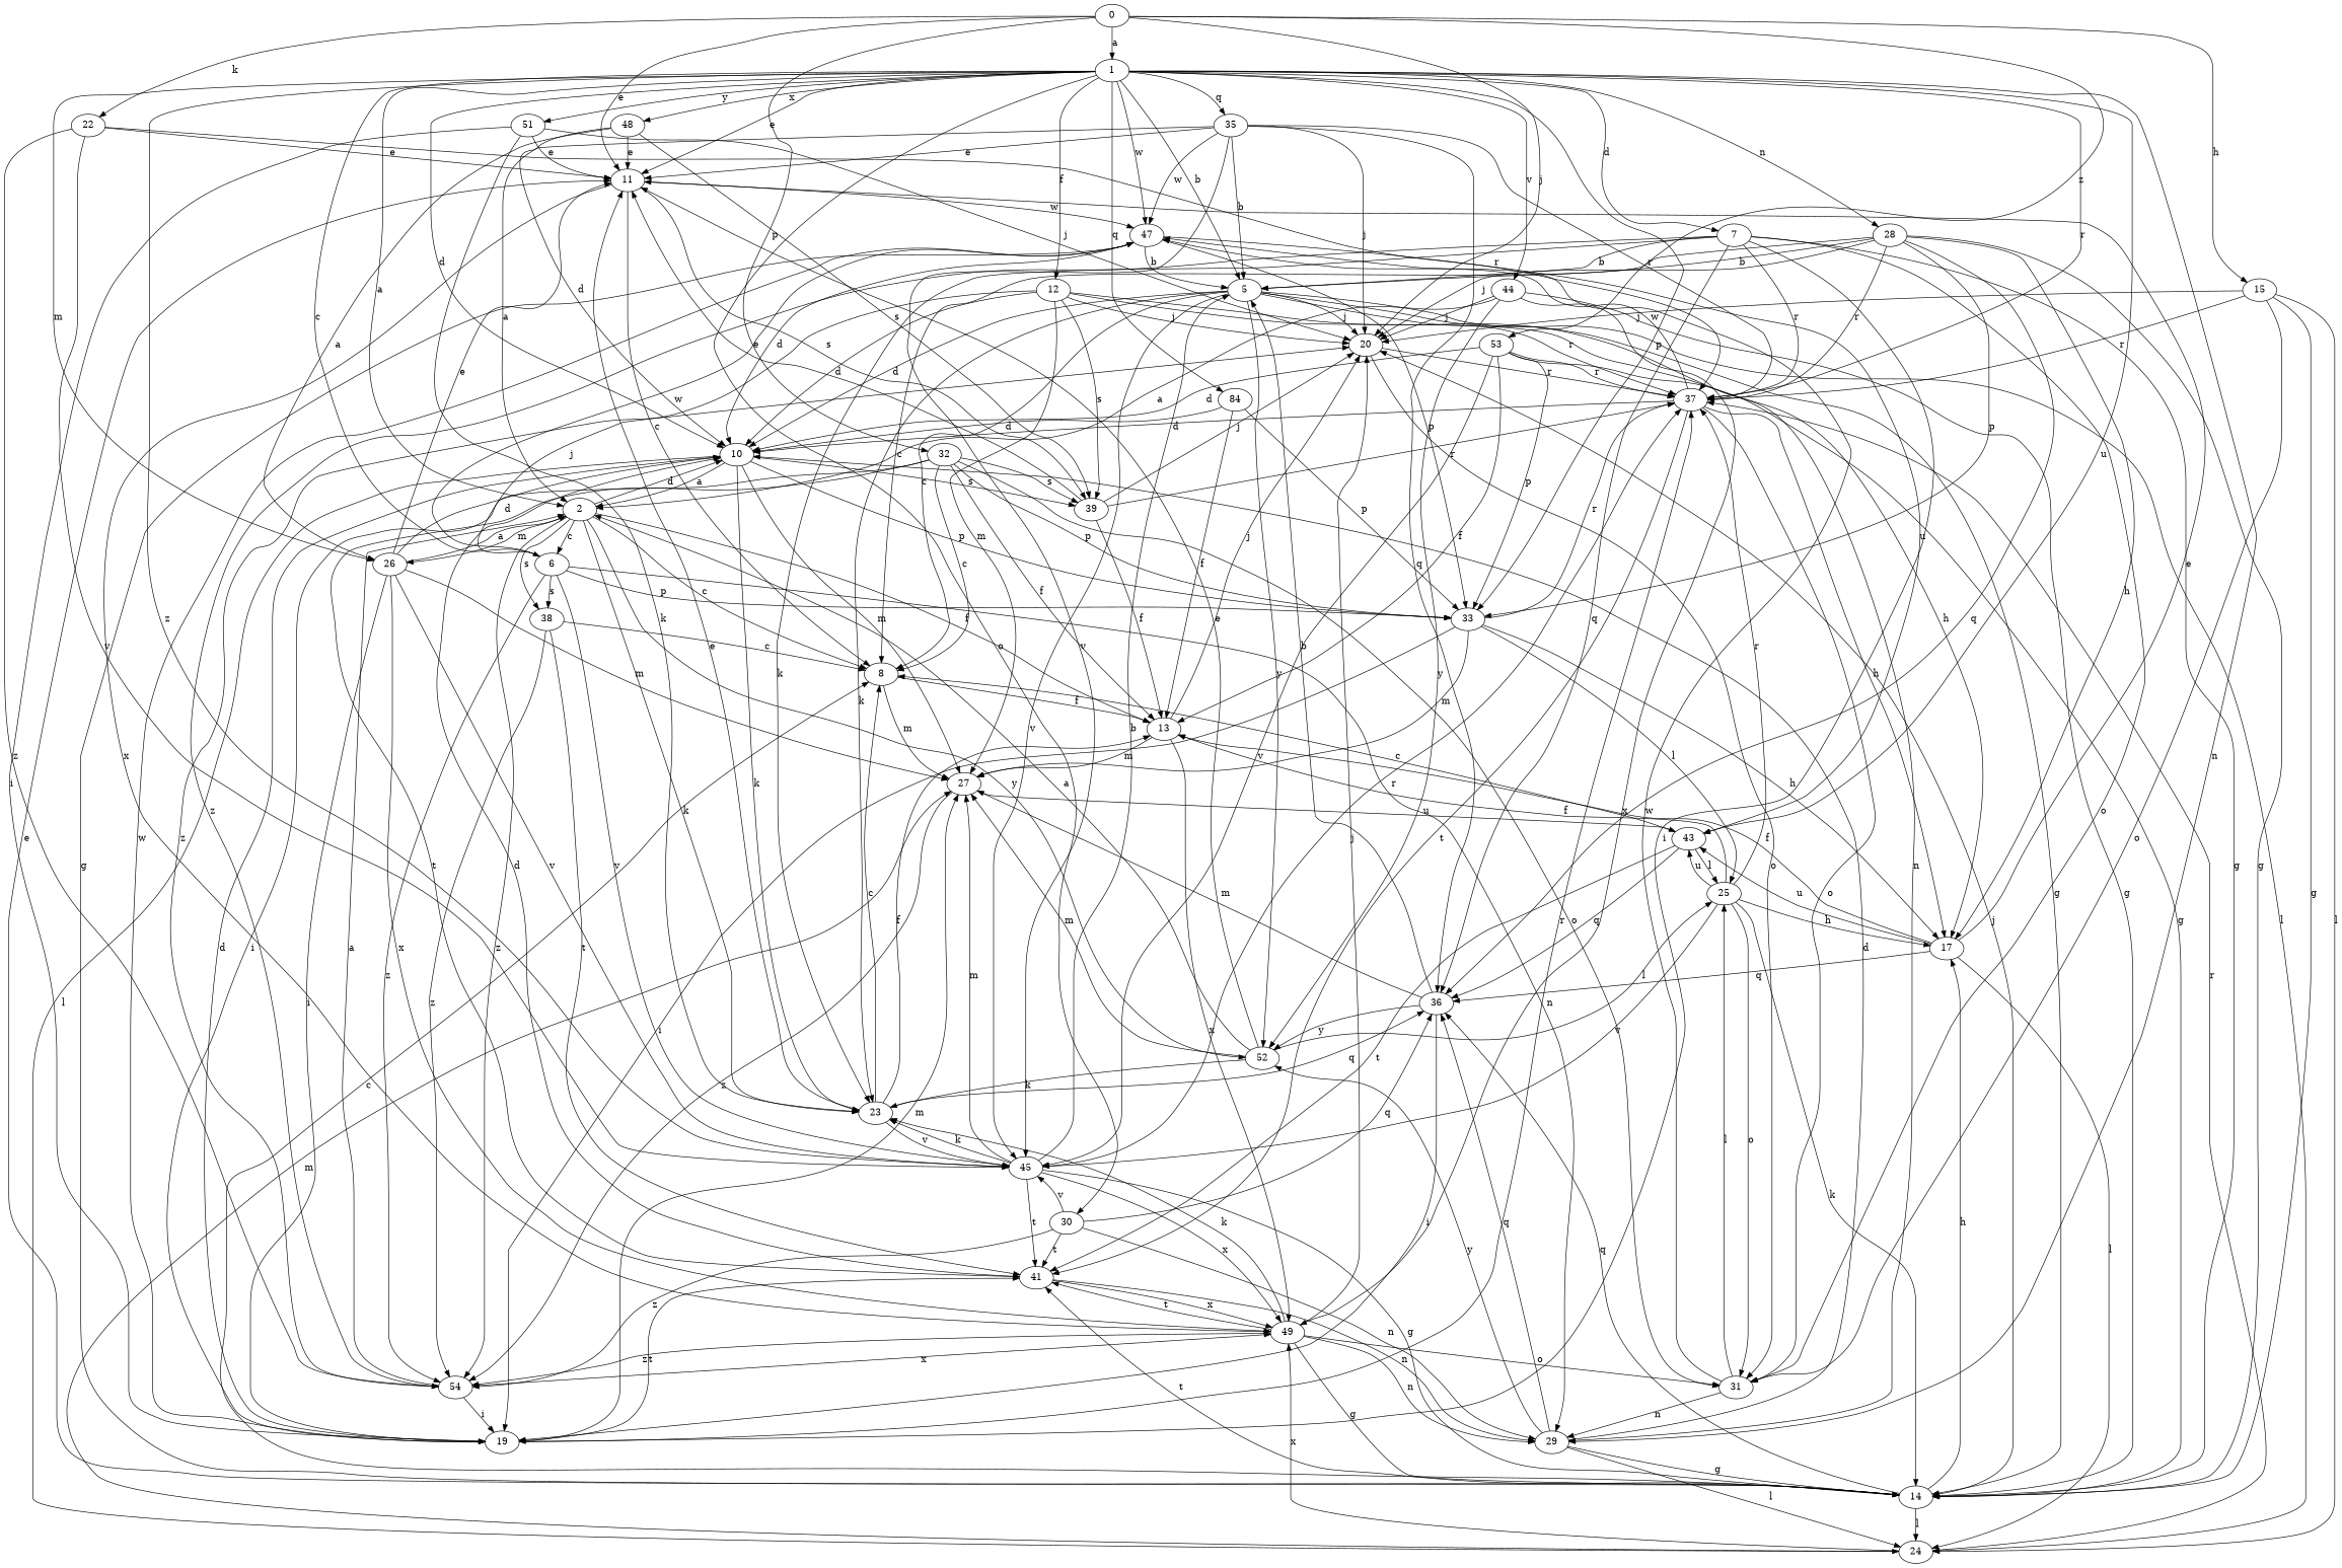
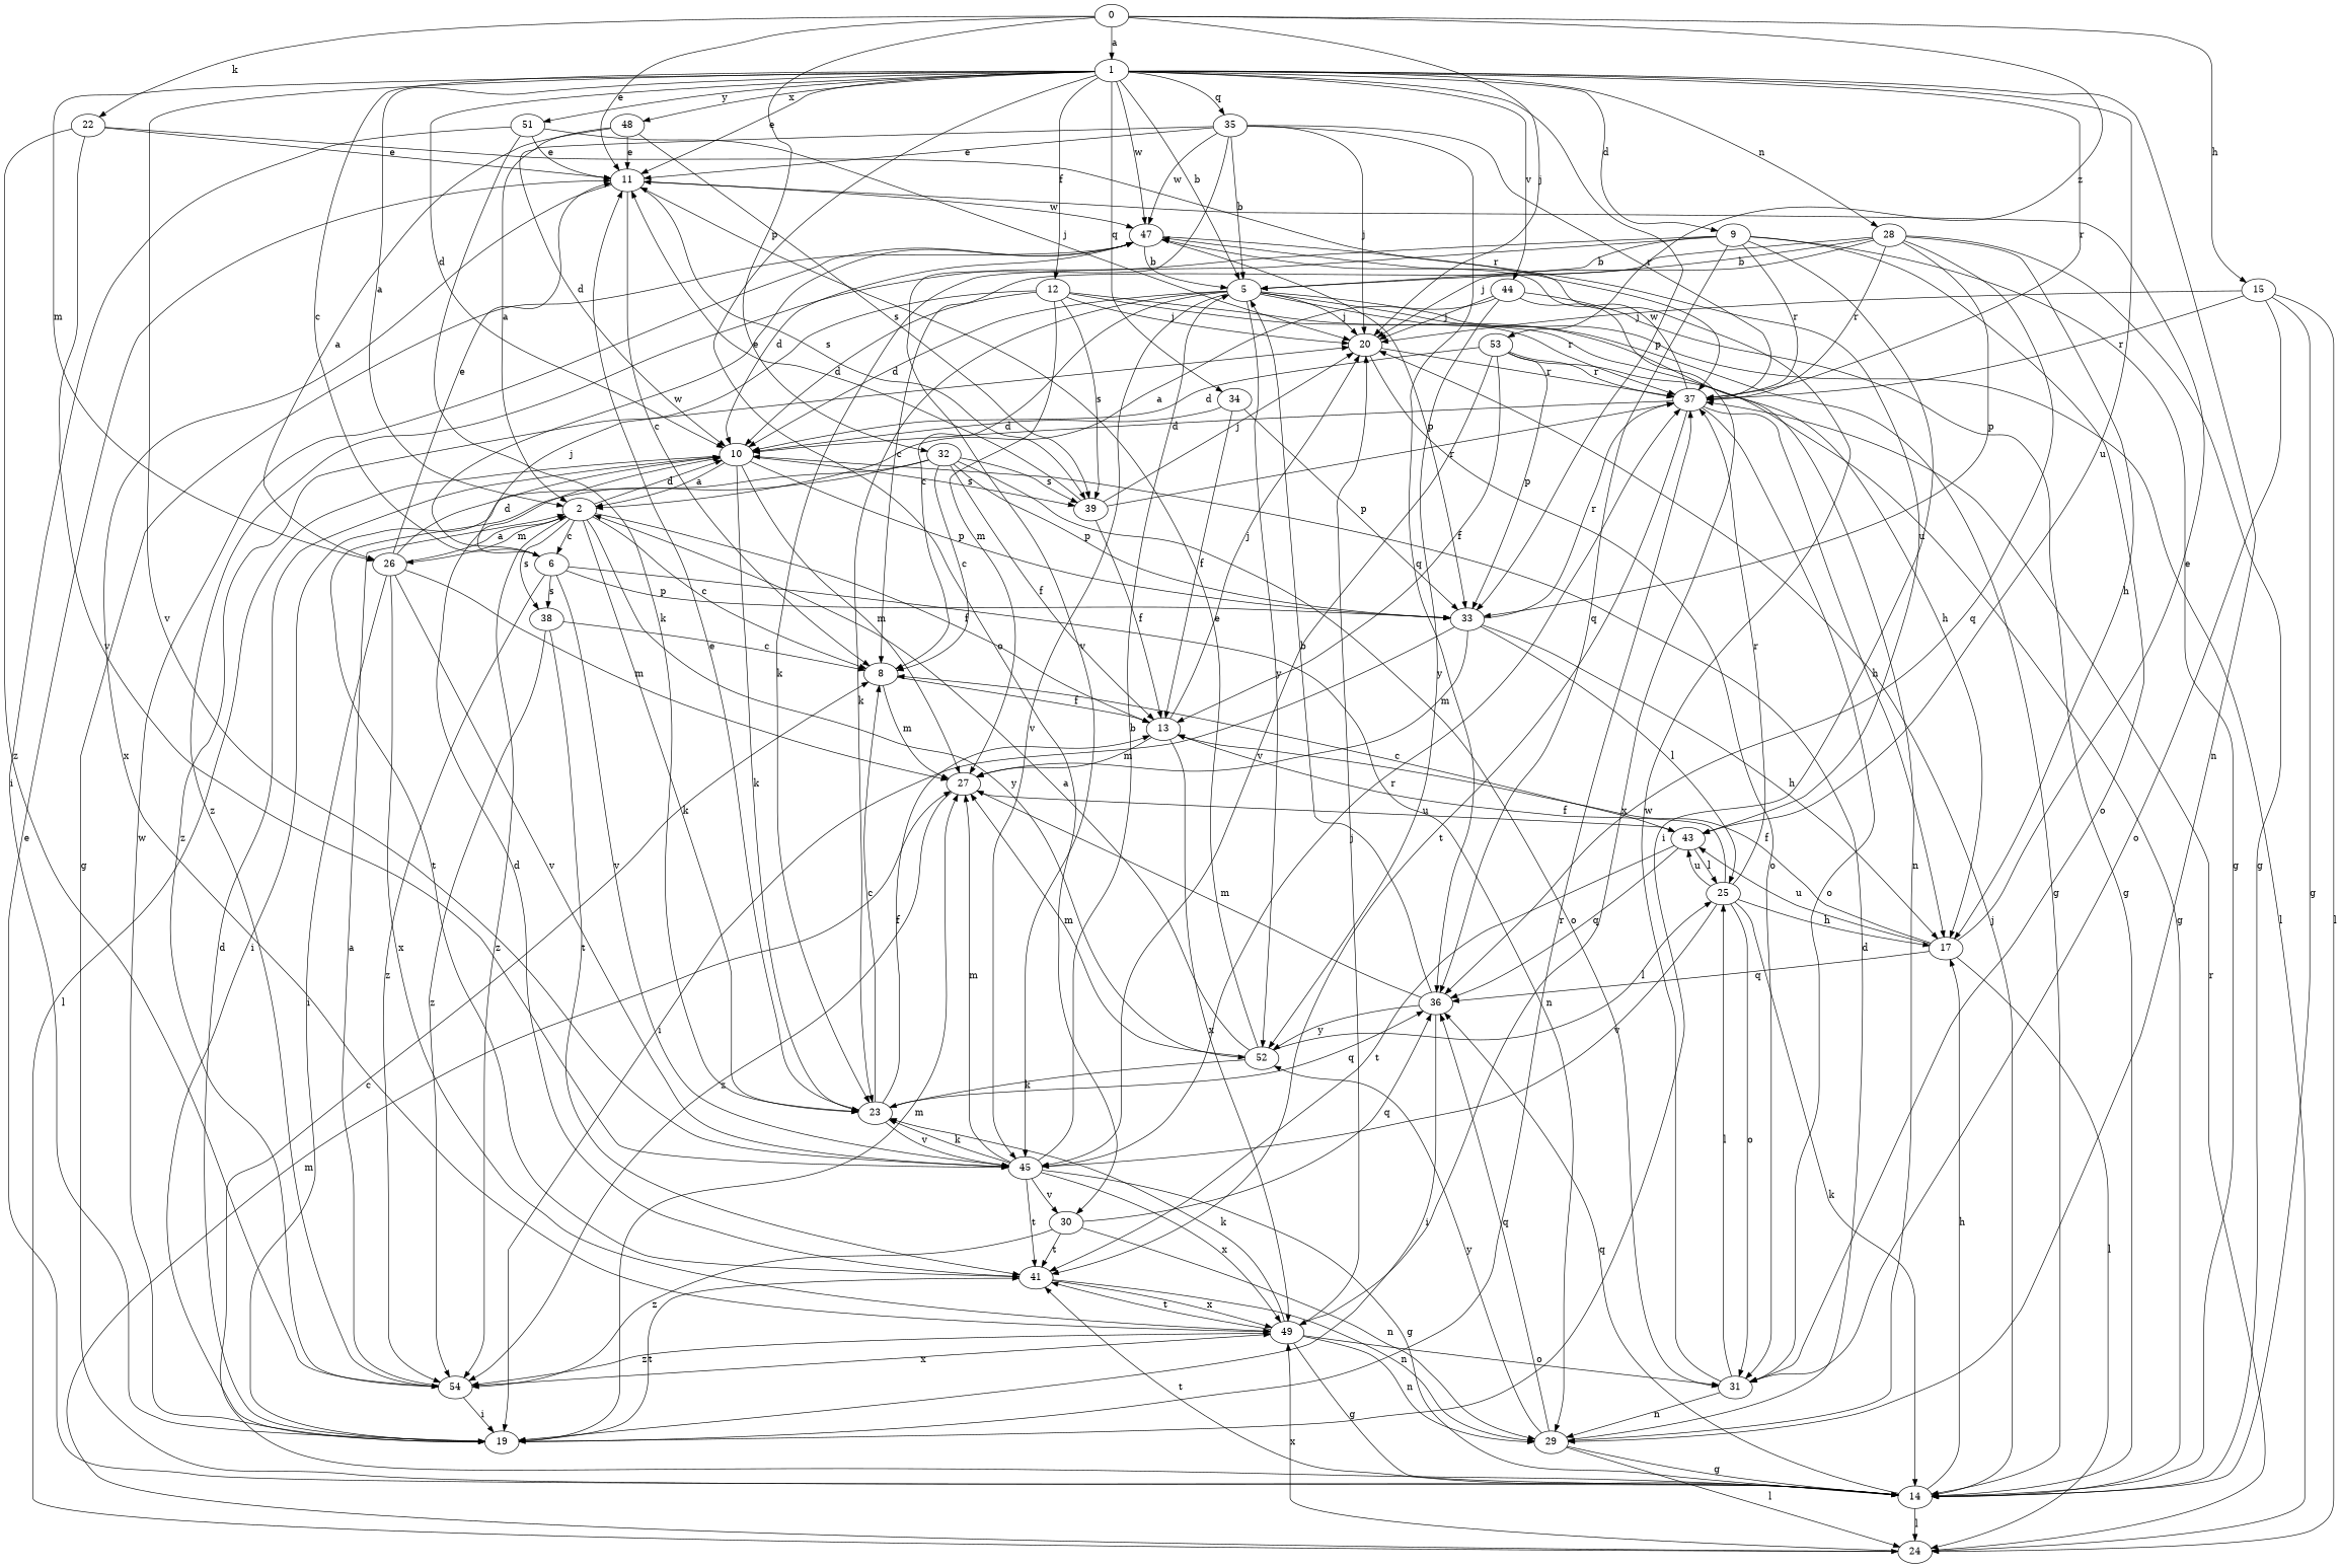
  strict digraph {
    0
    1
    11
    15
    20
    22
    32
    53
    2
    5
    6
-   9 [label=7]
+   9
    10
    12
    26
    28
    29
    30
    33
-   34 [label=84]
+   34
    35
    37
    43
    44
    45
    47
    48
    51
    8
    39
    49
    24
    14
    31
    54
    13
    19
    41
    23
    38
    52
    36
    27
    17
    25
    0 -> 1 [label=a]
    0 -> 11 [label=e]
    0 -> 15 [label=h]
    0 -> 20 [label=j]
    0 -> 22 [label=k]
    0 -> 32 [label=p]
    0 -> 53 [label=z]
    1 -> 11 [label=e]
    1 -> 2 [label=a]
    1 -> 5 [label=b]
    1 -> 6 [label=c]
    1 -> 9 [label=d]
    1 -> 10 [label=d]
    1 -> 12 [label=f]
    1 -> 26 [label=m]
    1 -> 28 [label=n]
    1 -> 29 [label=n]
    1 -> 30 [label=o]
    1 -> 33 [label=p]
    1 -> 34 [label=q]
    1 -> 35 [label=q]
    1 -> 37 [label=r]
    1 -> 43 [label=u]
    1 -> 44 [label=v]
-   1 -> 45 [label=z]
+   1 -> 45 [label=v]
    1 -> 47 [label=w]
    1 -> 48 [label=x]
    1 -> 51 [label=y]
    11 -> 47 [label=w]
    11 -> 8 [label=c]
    11 -> 39 [label=s]
    11 -> 49 [label=x]
    15 -> 20 [label=j]
    15 -> 37 [label=r]
    15 -> 24 [label=l]
    15 -> 14 [label=g]
    15 -> 31 [label=o]
    20 -> 37 [label=r]
    20 -> 31 [label=o]
    22 -> 11 [label=e]
    22 -> 37 [label=r]
    22 -> 45 [label=v]
    22 -> 54 [label=z]
    32 -> 33 [label=p]
    32 -> 8 [label=c]
    32 -> 39 [label=s]
    32 -> 31 [label=o]
    32 -> 13 [label=f]
    32 -> 19 [label=i]
    32 -> 41 [label=t]
    53 -> 10 [label=d]
    53 -> 33 [label=p]
    53 -> 37 [label=r]
    53 -> 45 [label=v]
    53 -> 14 [label=g]
    53 -> 13 [label=f]
    2 -> 6 [label=c]
    2 -> 10 [label=d]
    2 -> 26 [label=m]
    2 -> 8 [label=c]
    2 -> 54 [label=z]
    2 -> 13 [label=f]
    2 -> 23 [label=k]
    2 -> 38 [label=s]
    2 -> 52 [label=y]
    5 -> 20 [label=j]
    5 -> 10 [label=d]
    5 -> 29 [label=n]
    5 -> 37 [label=r]
    5 -> 45 [label=v]
    5 -> 8 [label=c]
    5 -> 24 [label=l]
    5 -> 23 [label=k]
    5 -> 52 [label=y]
    6 -> 20 [label=j]
    6 -> 29 [label=n]
    6 -> 33 [label=p]
    6 -> 45 [label=v]
    6 -> 47 [label=w]
    6 -> 54 [label=z]
    6 -> 38 [label=s]
    9 -> 5 [label=b]
    9 -> 37 [label=r]
    9 -> 14 [label=g]
    9 -> 31 [label=o]
    9 -> 54 [label=z]
    9 -> 19 [label=i]
    9 -> 23 [label=k]
    9 -> 36 [label=q]
    10 -> 2 [label=a]
    10 -> 33 [label=p]
    10 -> 39 [label=s]
    10 -> 24 [label=l]
    10 -> 23 [label=k]
    10 -> 27 [label=m]
    12 -> 20 [label=j]
    12 -> 10 [label=d]
    12 -> 39 [label=s]
    12 -> 14 [label=g]
    12 -> 54 [label=z]
    12 -> 27 [label=m]
    12 -> 17 [label=h]
    26 -> 11 [label=e]
    26 -> 2 [label=a]
    26 -> 10 [label=d]
    26 -> 45 [label=v]
    26 -> 49 [label=x]
    26 -> 19 [label=i]
    26 -> 27 [label=m]
    28 -> 20 [label=j]
    28 -> 5 [label=b]
    28 -> 33 [label=p]
    28 -> 37 [label=r]
    28 -> 8 [label=c]
    28 -> 14 [label=g]
    28 -> 36 [label=q]
    28 -> 17 [label=h]
    29 -> 10 [label=d]
    29 -> 24 [label=l]
    29 -> 14 [label=g]
    29 -> 52 [label=y]
    29 -> 36 [label=q]
    30 -> 29 [label=n]
-   30 -> 45 [label=v]
+   45 -> 30 [label=v]
    30 -> 54 [label=z]
    30 -> 41 [label=t]
    30 -> 36 [label=q]
    33 -> 37 [label=r]
    33 -> 19 [label=i]
    33 -> 27 [label=m]
    33 -> 17 [label=h]
    33 -> 25 [label=l]
    34 -> 10 [label=d]
    34 -> 33 [label=p]
    34 -> 13 [label=f]
    35 -> 11 [label=e]
    35 -> 20 [label=j]
    35 -> 2 [label=a]
    35 -> 5 [label=b]
    35 -> 37 [label=r]
    35 -> 45 [label=v]
    35 -> 47 [label=w]
    35 -> 36 [label=q]
    37 -> 10 [label=d]
    37 -> 47 [label=w]
    37 -> 31 [label=o]
    37 -> 41 [label=t]
    37 -> 17 [label=h]
    43 -> 8 [label=c]
    43 -> 41 [label=t]
    43 -> 36 [label=q]
    43 -> 25 [label=l]
    44 -> 20 [label=j]
    44 -> 2 [label=a]
    44 -> 49 [label=x]
    44 -> 14 [label=g]
    44 -> 52 [label=y]
    45 -> 5 [label=b]
    45 -> 37 [label=r]
    45 -> 49 [label=x]
    45 -> 14 [label=g]
    45 -> 41 [label=t]
    45 -> 23 [label=k]
    45 -> 27 [label=m]
    47 -> 5 [label=b]
    47 -> 10 [label=d]
    47 -> 33 [label=p]
    47 -> 43 [label=u]
    47 -> 14 [label=g]
    48 -> 11 [label=e]
    48 -> 10 [label=d]
    48 -> 26 [label=a]
    48 -> 39 [label=s]
    51 -> 11 [label=e]
    51 -> 20 [label=j]
    51 -> 19 [label=i]
    51 -> 23 [label=k]
    8 -> 13 [label=f]
    8 -> 27 [label=m]
    39 -> 11 [label=e]
    39 -> 20 [label=j]
    39 -> 37 [label=r]
    39 -> 13 [label=f]
    49 -> 20 [label=j]
    49 -> 29 [label=n]
    49 -> 14 [label=g]
    49 -> 31 [label=o]
    49 -> 54 [label=z]
    49 -> 41 [label=t]
    49 -> 23 [label=k]
    24 -> 37 [label=r]
    24 -> 49 [label=x]
    24 -> 27 [label=m]
    14 -> 11 [label=e]
    14 -> 20 [label=j]
    14 -> 8 [label=c]
    14 -> 24 [label=l]
    14 -> 41 [label=t]
    14 -> 36 [label=q]
    14 -> 17 [label=h]
    31 -> 29 [label=n]
    31 -> 47 [label=w]
    31 -> 25 [label=l]
    54 -> 2 [label=a]
    54 -> 49 [label=x]
    54 -> 19 [label=i]
    13 -> 20 [label=j]
    13 -> 49 [label=x]
    13 -> 27 [label=m]
    19 -> 10 [label=d]
    19 -> 37 [label=r]
    19 -> 47 [label=w]
    19 -> 41 [label=t]
    19 -> 27 [label=m]
    41 -> 10 [label=d]
    41 -> 29 [label=n]
    41 -> 49 [label=x]
    23 -> 11 [label=e]
    23 -> 45 [label=v]
    23 -> 8 [label=c]
    23 -> 13 [label=f]
    23 -> 36 [label=q]
    38 -> 8 [label=c]
    38 -> 54 [label=z]
    38 -> 41 [label=t]
    52 -> 11 [label=e]
    52 -> 2 [label=a]
    52 -> 23 [label=k]
    52 -> 27 [label=m]
    52 -> 25 [label=l]
    36 -> 5 [label=b]
    36 -> 19 [label=i]
    36 -> 52 [label=y]
    36 -> 27 [label=m]
    27 -> 43 [label=u]
    27 -> 54 [label=z]
    17 -> 11 [label=e]
    17 -> 43 [label=u]
    17 -> 24 [label=l]
    17 -> 13 [label=f]
    17 -> 36 [label=q]
    25 -> 37 [label=r]
    25 -> 43 [label=u]
    25 -> 45 [label=v]
    25 -> 14 [label=k]
    25 -> 31 [label=o]
    25 -> 13 [label=f]
    25 -> 17 [label=h]
  }
